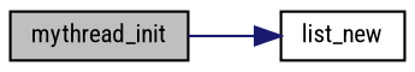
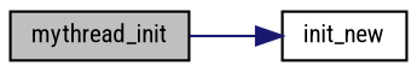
  digraph {
    rankdir=LR
    fontname="Roboto Condensed"
    node [color=black fontname="Roboto Condensed" fontsize=10 shape=record style=filled]
    n1 [fillcolor=grey75 fontcolor=black height=0.2 label=mythread_init width=0.4]
-   n2 [fillcolor=white height=0.2 label=list_new width=0.4]
+   n2 [fillcolor=white height=0.2 label=init_new width=0.4]
    n1 -> n2 [color=midnightblue fontname="Roboto Condensed" fontsize=10 labelfontname=Helvetica labelfontsize=10 style=solid]
  }
